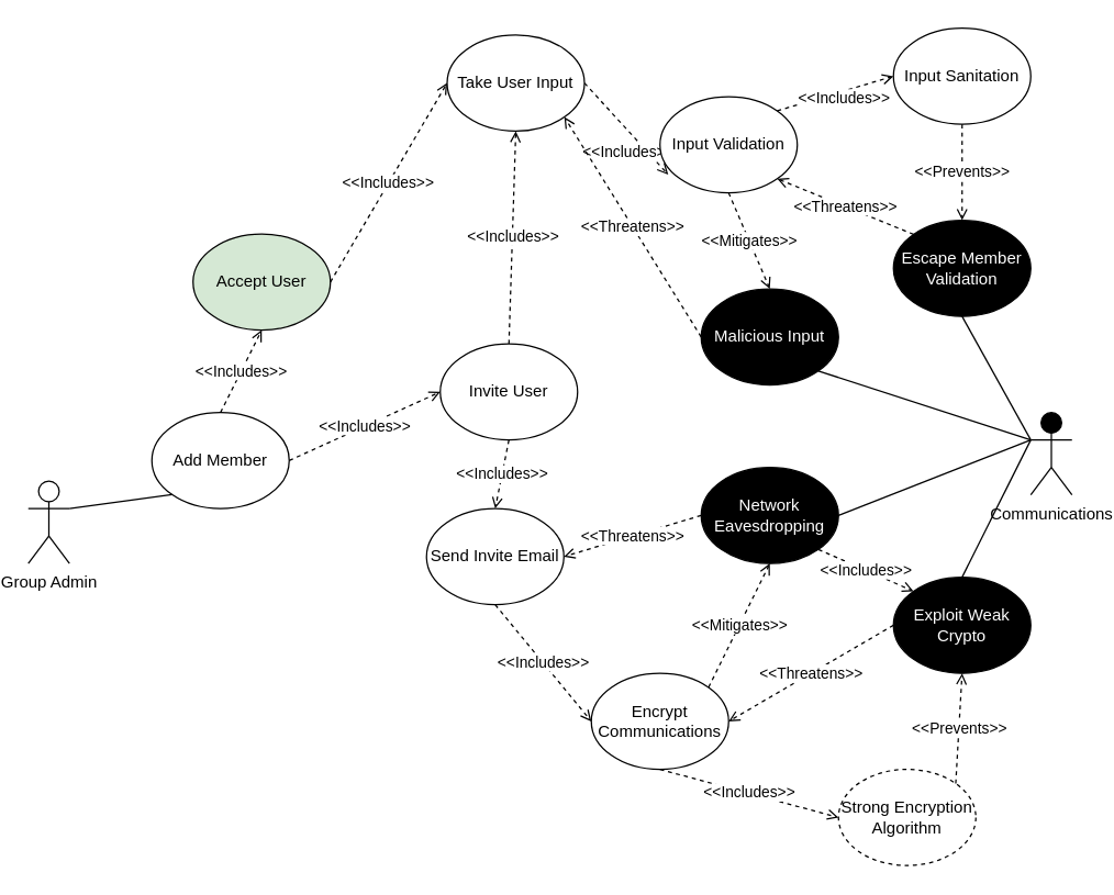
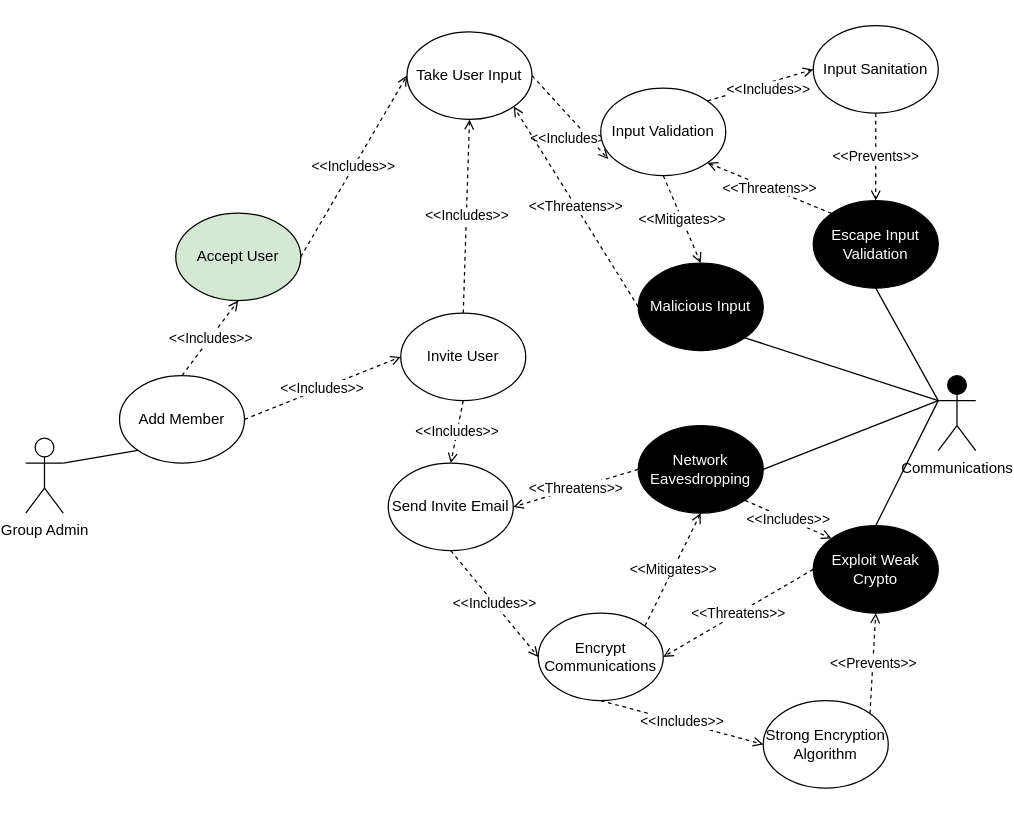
  <mxCell id="0" />
  <mxCell id="1" parent="0" />
  <mxCell id="2" value="Group Admin" style="shape=umlActor;verticalLabelPosition=bottom;verticalAlign=top;html=1;outlineConnect=0;" parent="1" vertex="1"><mxGeometry x="20" y="350" width="30" height="60" as="geometry" /></mxCell>
  <mxCell id="3" value="&amp;lt;&amp;lt;Includes&amp;gt;&amp;gt;" style="orthogonalLoop=1;jettySize=auto;html=1;exitX=0.5;exitY=1;exitDx=0;exitDy=0;entryX=0.5;entryY=0;entryDx=0;entryDy=0;endArrow=open;endFill=0;dashed=1;strokeColor=default;rounded=0;" parent="1" source="5" target="6" edge="1"><mxGeometry relative="1" as="geometry" /></mxCell>
  <mxCell id="4" value="&amp;lt;&amp;lt;Includes&amp;gt;&amp;gt;" style="rounded=0;orthogonalLoop=1;jettySize=auto;html=1;exitX=0.5;exitY=0;exitDx=0;exitDy=0;entryX=0.5;entryY=1;entryDx=0;entryDy=0;dashed=1;endArrow=open;endFill=0;" parent="1" source="5" target="9" edge="1"><mxGeometry relative="1" as="geometry" /></mxCell>
  <mxCell id="5" value="Invite User" style="ellipse;whiteSpace=wrap;html=1;" parent="1" vertex="1"><mxGeometry x="320" y="250" width="100" height="70" as="geometry" /></mxCell>
  <mxCell id="6" value="Send Invite Email" style="ellipse;whiteSpace=wrap;html=1;" parent="1" vertex="1"><mxGeometry x="310" y="370" width="100" height="70" as="geometry" /></mxCell>
  <mxCell id="7" style="edgeStyle=none;rounded=0;orthogonalLoop=1;jettySize=auto;html=1;exitX=1;exitY=0.5;exitDx=0;exitDy=0;entryX=0.06;entryY=0.81;entryDx=0;entryDy=0;entryPerimeter=0;fontColor=#000000;endArrow=open;endFill=0;strokeColor=default;dashed=1;" parent="1" source="9" target="14" edge="1"><mxGeometry relative="1" as="geometry" /></mxCell>
  <mxCell id="8" value="&amp;lt;&amp;lt;Includes&amp;gt;&amp;gt;" style="edgeLabel;html=1;align=center;verticalAlign=middle;resizable=0;points=[];fontColor=#000000;" parent="7" vertex="1" connectable="0"><mxGeometry x="0.285" y="-1" relative="1" as="geometry"><mxPoint x="-7" y="6" as="offset" /></mxGeometry></mxCell>
  <mxCell id="9" value="Take User Input" style="ellipse;whiteSpace=wrap;html=1;" parent="1" vertex="1"><mxGeometry x="325" y="25" width="100" height="70" as="geometry" /></mxCell>
  <mxCell id="10" value="Accept User" style="ellipse;whiteSpace=wrap;html=1;fillColor=#d5e8d4;" parent="1" vertex="1"><mxGeometry x="140" y="170" width="100" height="70" as="geometry" /></mxCell>
  <mxCell id="11" value="&amp;lt;&amp;lt;Threatens&amp;gt;&amp;gt;" style="edgeStyle=none;rounded=0;orthogonalLoop=1;jettySize=auto;html=1;exitX=0;exitY=0.5;exitDx=0;exitDy=0;entryX=1;entryY=1;entryDx=0;entryDy=0;dashed=1;fontColor=#000000;endArrow=open;endFill=0;strokeColor=default;" parent="1" source="12" target="9" edge="1"><mxGeometry relative="1" as="geometry" /></mxCell>
  <mxCell id="12" value="Malicious Input" style="ellipse;whiteSpace=wrap;html=1;fillColor=#000000;fontColor=#FFFFFF;" parent="1" vertex="1"><mxGeometry x="510" y="210" width="100" height="70" as="geometry" /></mxCell>
  <mxCell id="13" value="&amp;lt;&amp;lt;Mitigates&amp;gt;&amp;gt;" style="edgeStyle=none;rounded=0;orthogonalLoop=1;jettySize=auto;html=1;exitX=0.5;exitY=1;exitDx=0;exitDy=0;entryX=0.5;entryY=0;entryDx=0;entryDy=0;dashed=1;fontColor=#000000;endArrow=open;endFill=0;strokeColor=default;" parent="1" source="14" target="12" edge="1"><mxGeometry relative="1" as="geometry" /></mxCell>
  <mxCell id="14" value="Input Validation" style="ellipse;whiteSpace=wrap;html=1;" parent="1" vertex="1"><mxGeometry x="480" y="70" width="100" height="70" as="geometry" /></mxCell>
  <mxCell id="15" value="Communications" style="shape=umlActor;verticalLabelPosition=bottom;verticalAlign=top;html=1;outlineConnect=0;fillColor=#000000;" parent="1" vertex="1"><mxGeometry x="750" y="300" width="30" height="60" as="geometry" /></mxCell>
  <mxCell id="16" value="Input Sanitation" style="ellipse;whiteSpace=wrap;html=1;" parent="1" vertex="1"><mxGeometry x="650" y="20" width="100" height="70" as="geometry" /></mxCell>
- <mxCell id="17" value="Escape Member Validation" style="ellipse;whiteSpace=wrap;html=1;fillColor=#000000;fontColor=#FFFFFF;" parent="1" vertex="1"><mxGeometry x="650" y="160" width="100" height="70" as="geometry" /></mxCell>
+ <mxCell id="17" value="Escape Input Validation" style="ellipse;whiteSpace=wrap;html=1;fillColor=#000000;fontColor=#FFFFFF;" parent="1" vertex="1"><mxGeometry x="650" y="160" width="100" height="70" as="geometry" /></mxCell>
  <mxCell id="18" value="&amp;lt;&amp;lt;Threatens&amp;gt;&amp;gt;" style="edgeStyle=none;rounded=0;orthogonalLoop=1;jettySize=auto;html=1;exitX=0;exitY=0;exitDx=0;exitDy=0;entryX=1;entryY=1;entryDx=0;entryDy=0;dashed=1;fontColor=#000000;endArrow=open;endFill=0;strokeColor=default;" parent="1" source="17" target="14" edge="1"><mxGeometry relative="1" as="geometry"><mxPoint x="766.72" y="288.79" as="sourcePoint" /><mxPoint x="620.004" y="240.003" as="targetPoint" /></mxGeometry></mxCell>
  <mxCell id="19" value="&amp;lt;&amp;lt;Prevents&amp;gt;&amp;gt;" style="edgeStyle=none;rounded=0;orthogonalLoop=1;jettySize=auto;html=1;exitX=0.5;exitY=1;exitDx=0;exitDy=0;entryX=0.5;entryY=0;entryDx=0;entryDy=0;dashed=1;fontColor=#000000;endArrow=open;endFill=0;strokeColor=default;" parent="1" source="16" target="17" edge="1"><mxGeometry relative="1" as="geometry"><mxPoint x="530" y="150" as="sourcePoint" /><mxPoint x="590" y="220" as="targetPoint" /></mxGeometry></mxCell>
  <mxCell id="20" style="edgeStyle=none;rounded=0;orthogonalLoop=1;jettySize=auto;html=1;exitX=1;exitY=0;exitDx=0;exitDy=0;entryX=0;entryY=0.5;entryDx=0;entryDy=0;fontColor=#000000;endArrow=open;endFill=0;strokeColor=default;dashed=1;" parent="1" source="14" target="16" edge="1"><mxGeometry relative="1" as="geometry"><mxPoint x="415" y="180" as="sourcePoint" /><mxPoint x="494.8" y="138.6" as="targetPoint" /></mxGeometry></mxCell>
  <mxCell id="21" value="&amp;lt;&amp;lt;Includes&amp;gt;&amp;gt;" style="edgeLabel;html=1;align=center;verticalAlign=middle;resizable=0;points=[];fontColor=#000000;" parent="20" vertex="1" connectable="0"><mxGeometry x="0.285" y="-1" relative="1" as="geometry"><mxPoint x="-7" y="6" as="offset" /></mxGeometry></mxCell>
  <mxCell id="22" value="Network Eavesdropping" style="ellipse;whiteSpace=wrap;html=1;fillColor=#000000;fontColor=#FFFFFF;" parent="1" vertex="1"><mxGeometry x="510" y="340" width="100" height="70" as="geometry" /></mxCell>
  <mxCell id="23" value="&amp;lt;&amp;lt;Threatens&amp;gt;&amp;gt;" style="edgeStyle=none;rounded=0;orthogonalLoop=1;jettySize=auto;html=1;exitX=0;exitY=0.5;exitDx=0;exitDy=0;entryX=1;entryY=0.5;entryDx=0;entryDy=0;dashed=1;fontColor=#000000;endArrow=open;endFill=0;strokeColor=default;" parent="1" source="22" target="6" edge="1"><mxGeometry relative="1" as="geometry"><mxPoint x="520" y="260" as="sourcePoint" /><mxPoint x="403.284" y="201.213" as="targetPoint" /></mxGeometry></mxCell>
  <mxCell id="24" value="Encrypt Communications" style="ellipse;whiteSpace=wrap;html=1;" parent="1" vertex="1"><mxGeometry x="430" y="490" width="100" height="70" as="geometry" /></mxCell>
  <mxCell id="25" value="&amp;lt;&amp;lt;Mitigates&amp;gt;&amp;gt;" style="edgeStyle=none;rounded=0;orthogonalLoop=1;jettySize=auto;html=1;exitX=1;exitY=0;exitDx=0;exitDy=0;entryX=0.5;entryY=1;entryDx=0;entryDy=0;dashed=1;fontColor=#000000;endArrow=open;endFill=0;strokeColor=default;" parent="1" source="24" target="22" edge="1"><mxGeometry relative="1" as="geometry"><mxPoint x="530" y="150" as="sourcePoint" /><mxPoint x="560" y="230" as="targetPoint" /></mxGeometry></mxCell>
  <mxCell id="26" value="&amp;lt;&amp;lt;Includes&amp;gt;&amp;gt;" style="orthogonalLoop=1;jettySize=auto;html=1;exitX=0.5;exitY=1;exitDx=0;exitDy=0;entryX=0;entryY=0.5;entryDx=0;entryDy=0;endArrow=open;endFill=0;dashed=1;strokeColor=default;rounded=0;" parent="1" source="6" target="24" edge="1"><mxGeometry relative="1" as="geometry"><mxPoint x="360" y="330" as="sourcePoint" /><mxPoint x="360" y="390" as="targetPoint" /></mxGeometry></mxCell>
  <mxCell id="27" value="Exploit Weak Crypto" style="ellipse;whiteSpace=wrap;html=1;fillColor=#000000;fontColor=#FFFFFF;" parent="1" vertex="1"><mxGeometry x="650" y="420" width="100" height="70" as="geometry" /></mxCell>
  <mxCell id="28" value="&amp;lt;&amp;lt;Includes&amp;gt;&amp;gt;" style="orthogonalLoop=1;jettySize=auto;html=1;exitX=1;exitY=1;exitDx=0;exitDy=0;entryX=0;entryY=0;entryDx=0;entryDy=0;endArrow=open;endFill=0;dashed=1;strokeColor=default;rounded=0;" parent="1" source="22" target="27" edge="1"><mxGeometry relative="1" as="geometry"><mxPoint x="370" y="450" as="sourcePoint" /><mxPoint x="440" y="525" as="targetPoint" /></mxGeometry></mxCell>
- <mxCell id="29" value="Strong Encryption Algorithm" style="ellipse;whiteSpace=wrap;html=1;dashed=1;" parent="1" vertex="1"><mxGeometry x="610" y="560" width="100" height="70" as="geometry" /></mxCell>
+ <mxCell id="29" value="Strong Encryption Algorithm" style="ellipse;whiteSpace=wrap;html=1;" parent="1" vertex="1"><mxGeometry x="610" y="560" width="100" height="70" as="geometry" /></mxCell>
  <mxCell id="30" value="&amp;lt;&amp;lt;Includes&amp;gt;&amp;gt;" style="orthogonalLoop=1;jettySize=auto;html=1;exitX=0.5;exitY=1;exitDx=0;exitDy=0;entryX=0;entryY=0.5;entryDx=0;entryDy=0;endArrow=open;endFill=0;dashed=1;strokeColor=default;rounded=0;" parent="1" source="24" target="29" edge="1"><mxGeometry relative="1" as="geometry"><mxPoint x="370" y="450" as="sourcePoint" /><mxPoint x="440" y="525" as="targetPoint" /></mxGeometry></mxCell>
  <mxCell id="31" value="&amp;lt;&amp;lt;Threatens&amp;gt;&amp;gt;" style="edgeStyle=none;rounded=0;orthogonalLoop=1;jettySize=auto;html=1;exitX=0;exitY=0.5;exitDx=0;exitDy=0;entryX=1;entryY=0.5;entryDx=0;entryDy=0;dashed=1;fontColor=#000000;endArrow=open;endFill=0;strokeColor=default;" parent="1" source="27" target="24" edge="1"><mxGeometry relative="1" as="geometry"><mxPoint x="520" y="385" as="sourcePoint" /><mxPoint x="420" y="415" as="targetPoint" /></mxGeometry></mxCell>
  <mxCell id="32" value="&amp;lt;&amp;lt;Prevents&amp;gt;&amp;gt;" style="edgeStyle=none;rounded=0;orthogonalLoop=1;jettySize=auto;html=1;exitX=1;exitY=0;exitDx=0;exitDy=0;entryX=0.5;entryY=1;entryDx=0;entryDy=0;dashed=1;fontColor=#000000;endArrow=open;endFill=0;strokeColor=default;" parent="1" source="29" target="27" edge="1"><mxGeometry relative="1" as="geometry"><mxPoint x="525.355" y="500.251" as="sourcePoint" /><mxPoint x="570" y="420" as="targetPoint" /></mxGeometry></mxCell>
  <mxCell id="33" style="rounded=0;orthogonalLoop=1;jettySize=auto;html=1;exitX=1;exitY=1;exitDx=0;exitDy=0;entryX=0;entryY=0.333;entryDx=0;entryDy=0;fontColor=#FFFFFF;endArrow=none;endFill=0;entryPerimeter=0;" parent="1" source="12" target="15" edge="1"><mxGeometry relative="1" as="geometry"><mxPoint x="110" y="390" as="sourcePoint" /><mxPoint x="190" y="310" as="targetPoint" /></mxGeometry></mxCell>
  <mxCell id="34" style="rounded=0;orthogonalLoop=1;jettySize=auto;html=1;exitX=0;exitY=0.333;exitDx=0;exitDy=0;entryX=1;entryY=0.5;entryDx=0;entryDy=0;fontColor=#FFFFFF;endArrow=none;endFill=0;exitPerimeter=0;" parent="1" source="15" target="22" edge="1"><mxGeometry relative="1" as="geometry"><mxPoint x="605.355" y="279.749" as="sourcePoint" /><mxPoint x="730" y="320" as="targetPoint" /></mxGeometry></mxCell>
  <mxCell id="35" style="rounded=0;orthogonalLoop=1;jettySize=auto;html=1;exitX=0.5;exitY=1;exitDx=0;exitDy=0;entryX=0;entryY=0.333;entryDx=0;entryDy=0;fontColor=#FFFFFF;endArrow=none;endFill=0;entryPerimeter=0;" parent="1" source="17" target="15" edge="1"><mxGeometry relative="1" as="geometry"><mxPoint x="615.355" y="289.749" as="sourcePoint" /><mxPoint x="740" y="330" as="targetPoint" /></mxGeometry></mxCell>
  <mxCell id="36" style="rounded=0;orthogonalLoop=1;jettySize=auto;html=1;exitX=0.5;exitY=0;exitDx=0;exitDy=0;entryX=0;entryY=0.333;entryDx=0;entryDy=0;fontColor=#FFFFFF;endArrow=none;endFill=0;entryPerimeter=0;" parent="1" source="27" target="15" edge="1"><mxGeometry relative="1" as="geometry"><mxPoint x="625.355" y="299.749" as="sourcePoint" /><mxPoint x="750" y="340" as="targetPoint" /></mxGeometry></mxCell>
- <mxCell id="37" value="Add Member" style="ellipse;whiteSpace=wrap;html=1;" parent="1" vertex="1"><mxGeometry x="110" y="300" width="100" height="70" as="geometry" /></mxCell>
+ <mxCell id="37" value="Add Member" style="ellipse;whiteSpace=wrap;html=1;" parent="1" vertex="1"><mxGeometry x="95" y="300" width="100" height="70" as="geometry" /></mxCell>
  <mxCell id="38" style="rounded=0;orthogonalLoop=1;jettySize=auto;html=1;exitX=1;exitY=0.333;exitDx=0;exitDy=0;entryX=0;entryY=1;entryDx=0;entryDy=0;fontColor=#FFFFFF;endArrow=none;endFill=0;exitPerimeter=0;" parent="1" source="2" target="37" edge="1"><mxGeometry relative="1" as="geometry"><mxPoint x="605.355" y="279.749" as="sourcePoint" /><mxPoint x="760" y="330" as="targetPoint" /></mxGeometry></mxCell>
  <mxCell id="39" value="&amp;lt;&amp;lt;Includes&amp;gt;&amp;gt;" style="orthogonalLoop=1;jettySize=auto;html=1;exitX=1;exitY=0.5;exitDx=0;exitDy=0;entryX=0;entryY=0.5;entryDx=0;entryDy=0;endArrow=open;endFill=0;dashed=1;strokeColor=default;rounded=0;" parent="1" source="37" target="5" edge="1"><mxGeometry relative="1" as="geometry"><mxPoint x="370" y="330" as="sourcePoint" /><mxPoint x="370" y="380" as="targetPoint" /></mxGeometry></mxCell>
  <mxCell id="40" value="&amp;lt;&amp;lt;Includes&amp;gt;&amp;gt;" style="orthogonalLoop=1;jettySize=auto;html=1;exitX=0.5;exitY=0;exitDx=0;exitDy=0;entryX=0.5;entryY=1;entryDx=0;entryDy=0;endArrow=open;endFill=0;dashed=1;strokeColor=default;rounded=0;" parent="1" source="37" target="10" edge="1"><mxGeometry relative="1" as="geometry"><mxPoint x="260" y="335" as="sourcePoint" /><mxPoint x="320" y="295" as="targetPoint" /></mxGeometry></mxCell>
  <mxCell id="41" value="&amp;lt;&amp;lt;Includes&amp;gt;&amp;gt;" style="orthogonalLoop=1;jettySize=auto;html=1;exitX=1;exitY=0.5;exitDx=0;exitDy=0;entryX=0;entryY=0.5;entryDx=0;entryDy=0;endArrow=open;endFill=0;dashed=1;strokeColor=default;rounded=0;" parent="1" source="10" target="9" edge="1"><mxGeometry relative="1" as="geometry"><mxPoint x="170" y="310" as="sourcePoint" /><mxPoint x="200" y="240" as="targetPoint" /></mxGeometry></mxCell>
